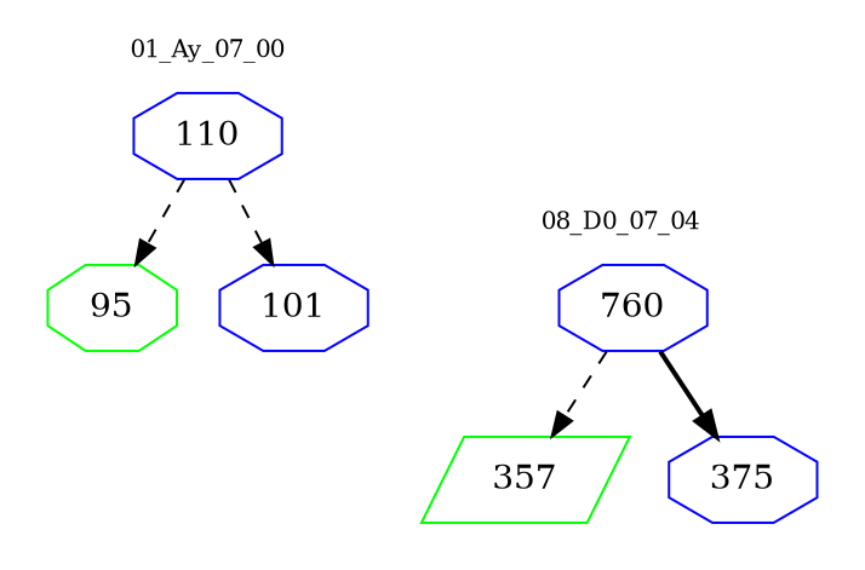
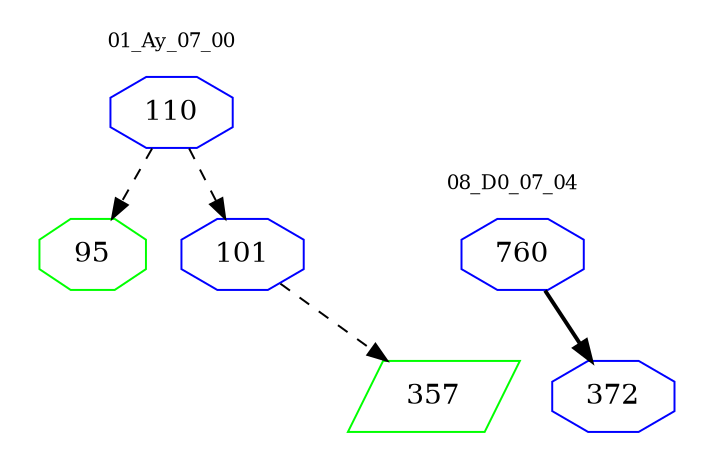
  digraph {
    node [color=blue shape=octagon]
    edge [color=black style=dashed]
    n1 [label=110]
    n2 [color=green label=95]
    n3 [label=101]
    n4 [label=760]
    n5 [color=green label=357 shape=parallelogram]
-   n6 [label=375]
+   n6 [label=372]
    subgraph cluster_1 {
      color=white
      fontsize=10
      label="01_Ay_07_00"
      n1
      n2
      n3
    }
    subgraph cluster_2 {
      color=white
      fontsize=10
      label="08_D0_07_04"
      n4
      n5
      n6
    }
    n1 -> n2
    n1 -> n3
-   n4 -> n5
+   n3 -> n5
    n4 -> n6 [style=bold]
  }
